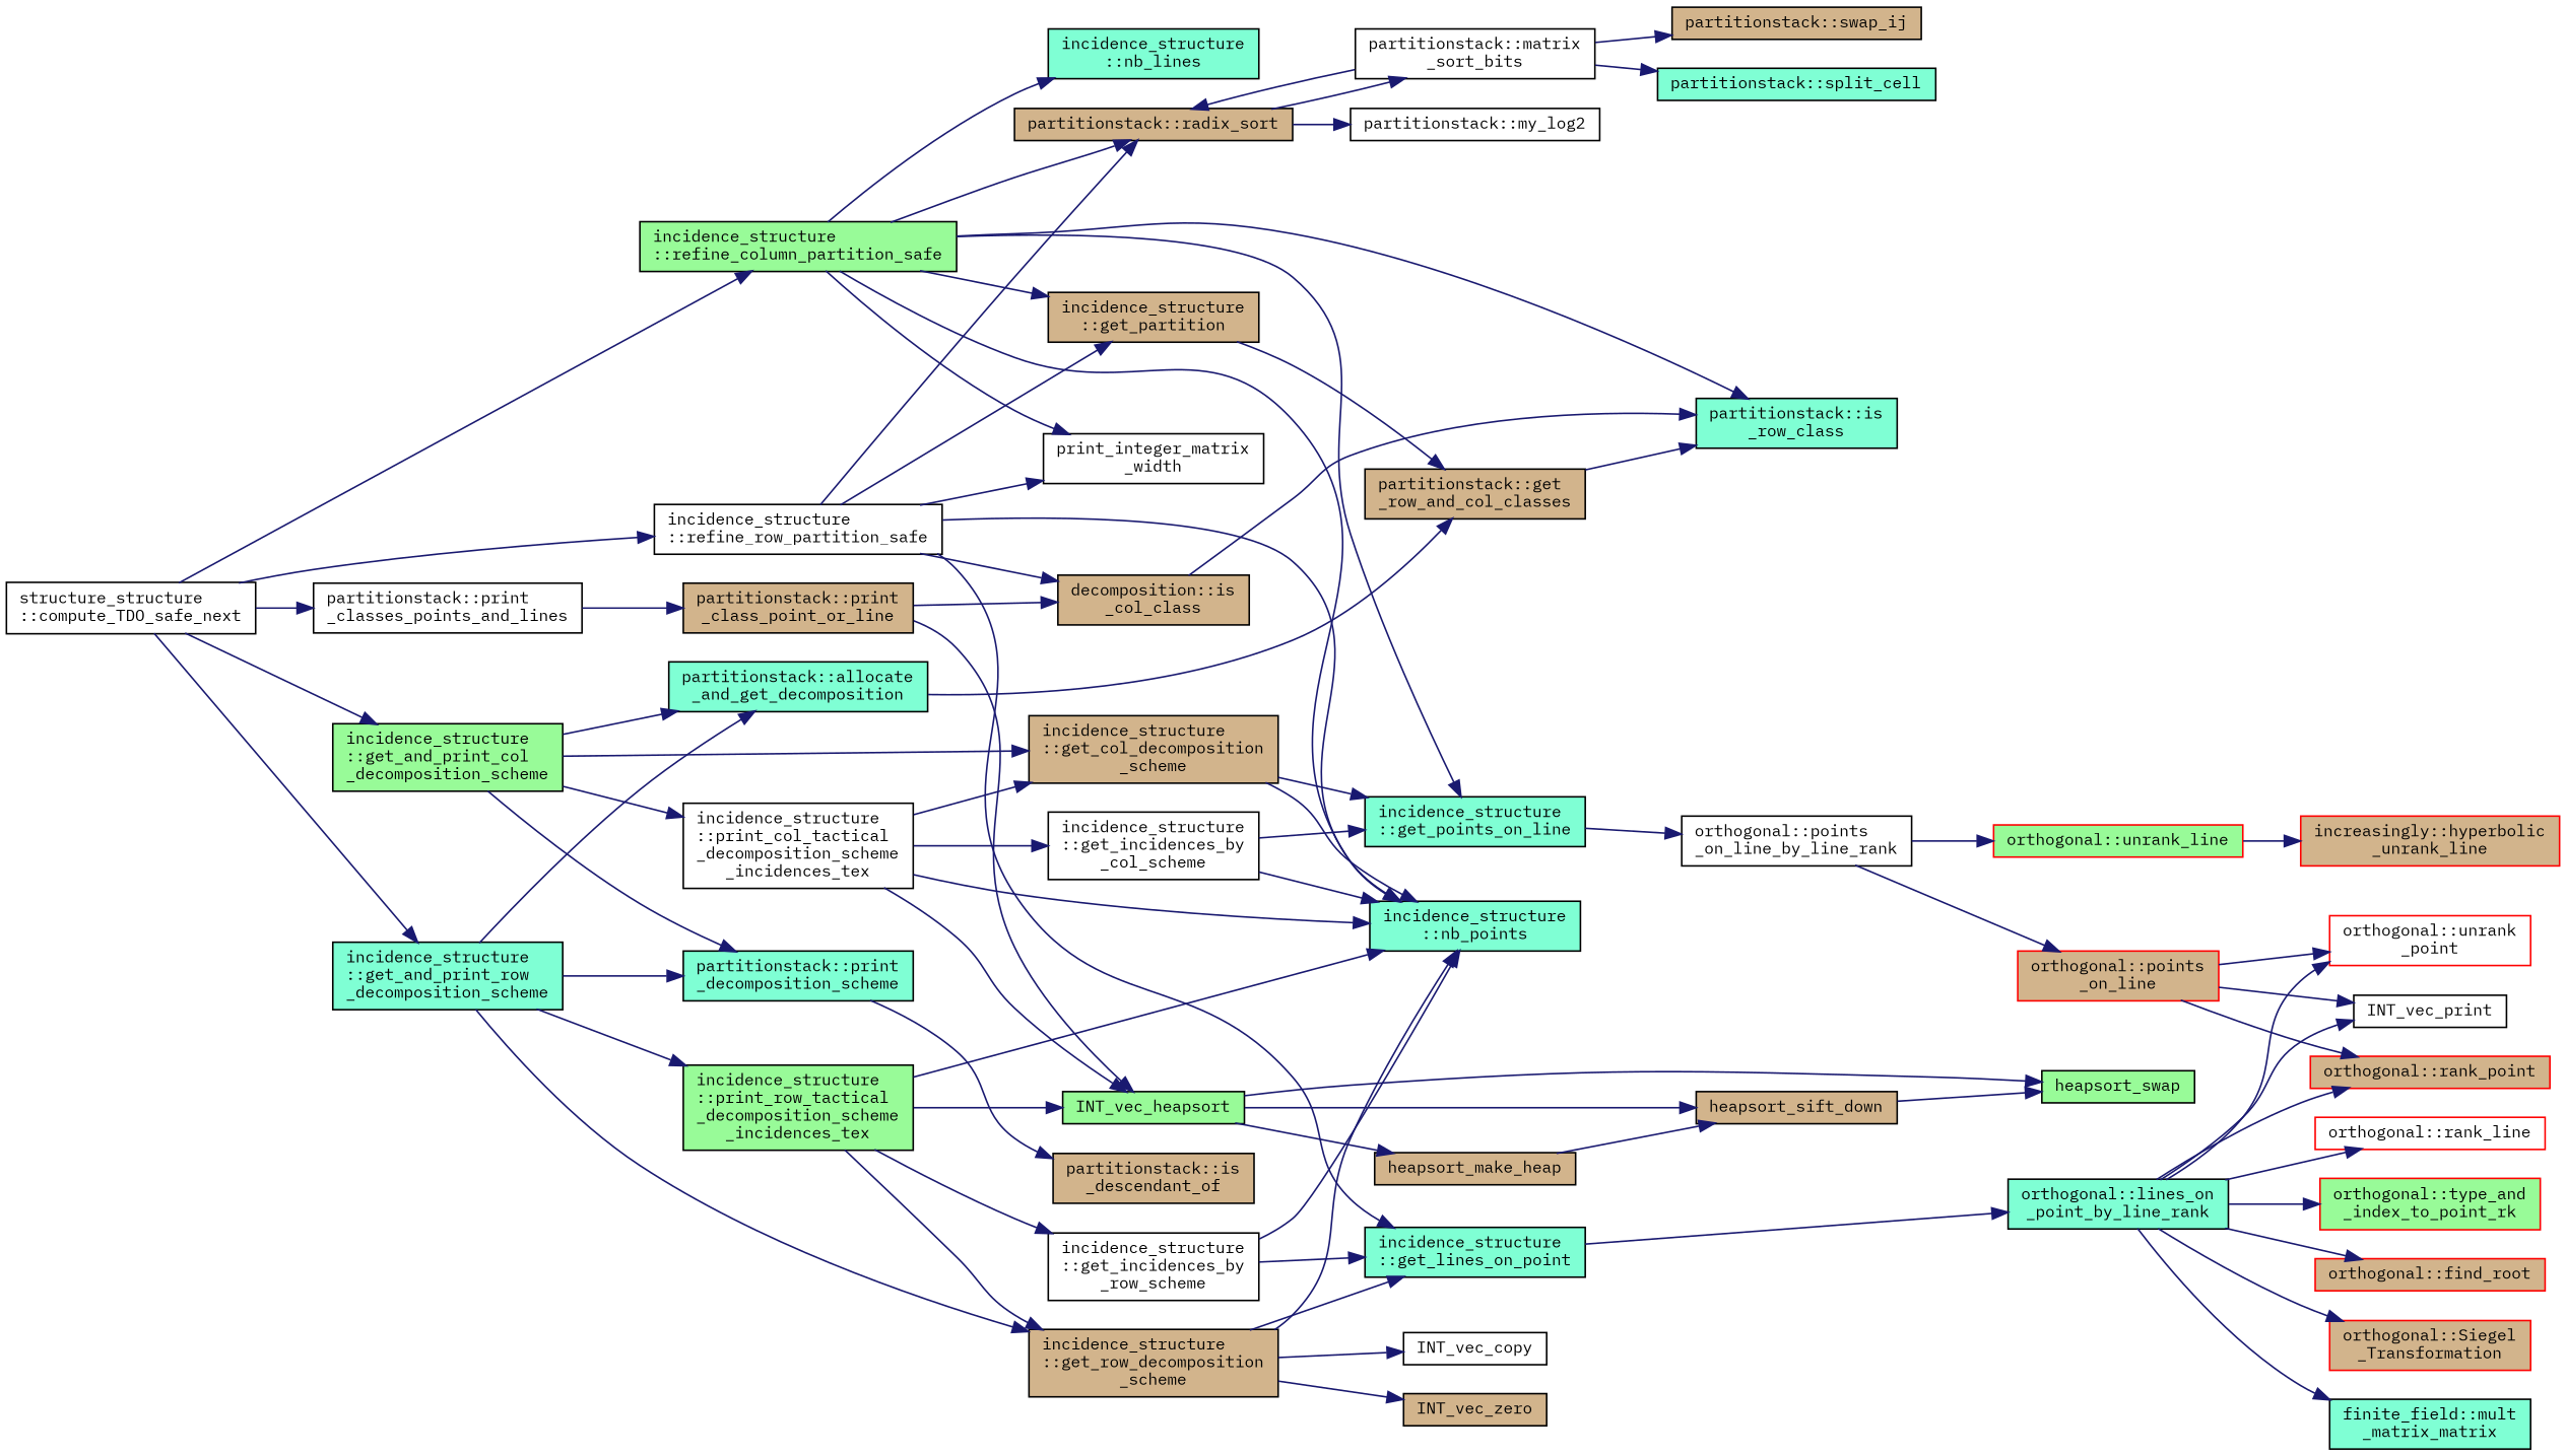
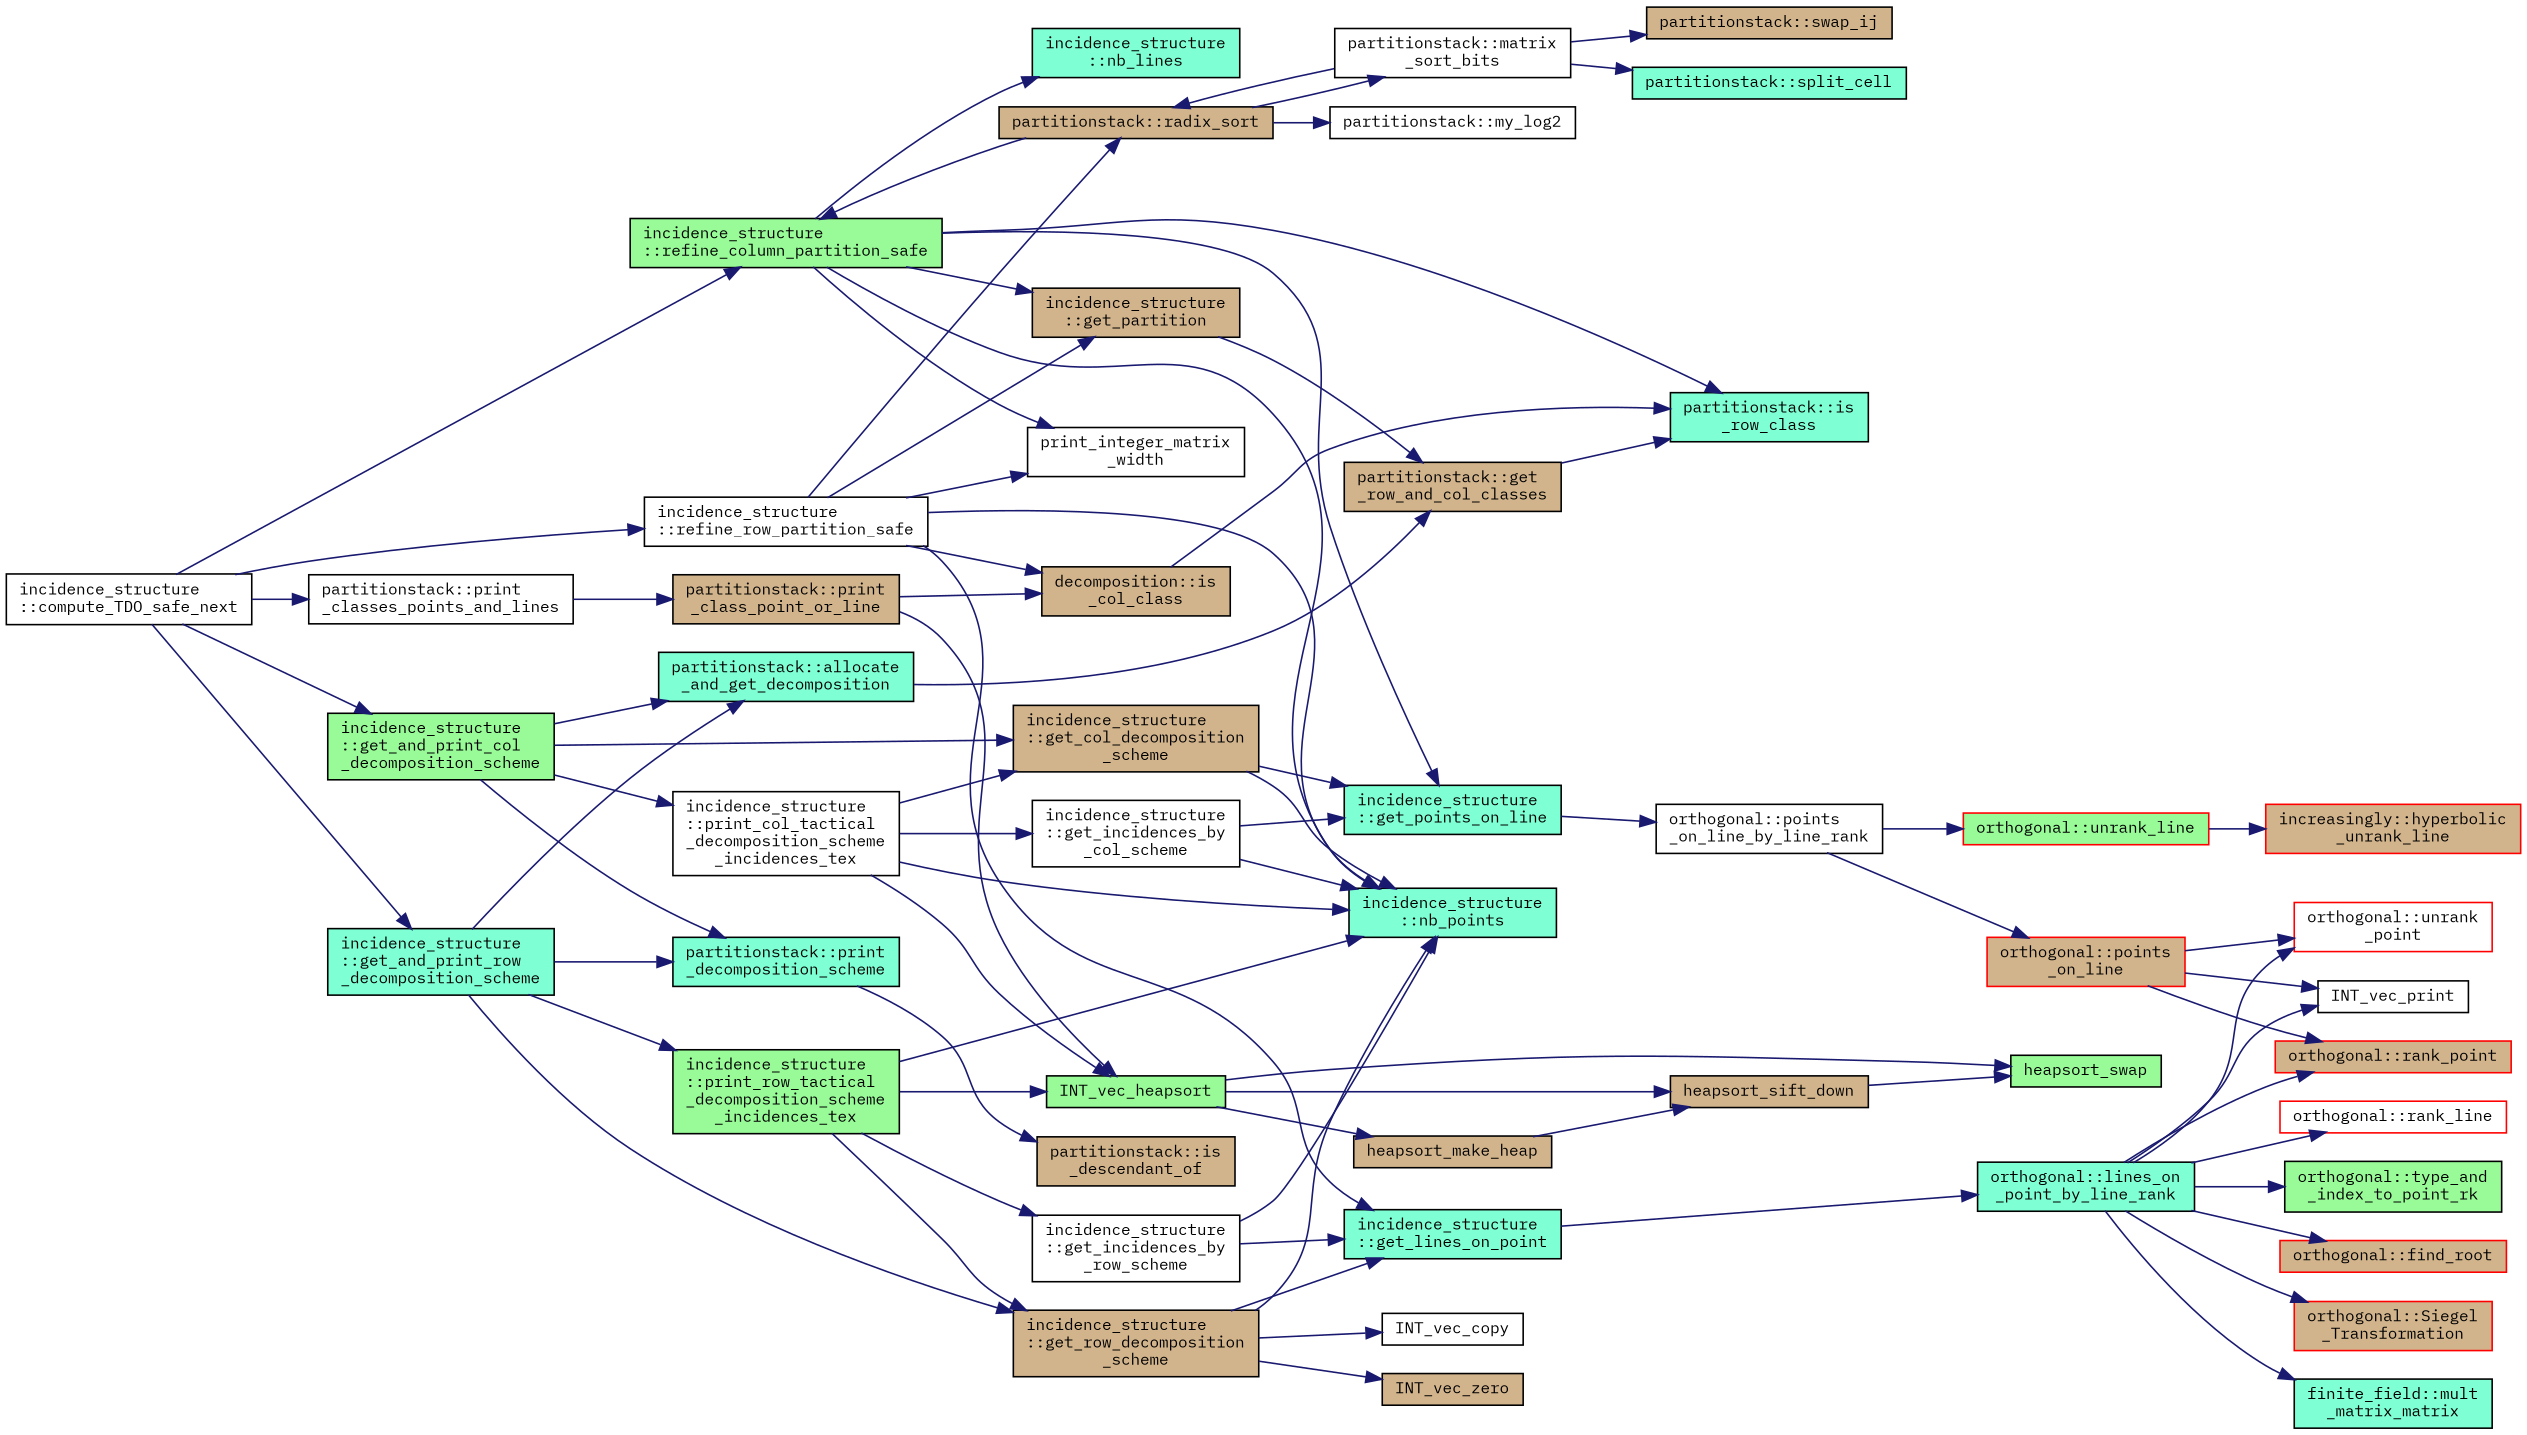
  digraph {
    fontname="IBM Plex Mono"
    rankdir=LR
    node [color=black fillcolor=tan fontname="IBM Plex Mono" fontsize=10 shape=record style=filled]
    edge [color=midnightblue fontname="IBM Plex Mono" fontsize=10 labelfontname=Helvetica labelfontsize=10 style=solid]
-   n1 [fillcolor=white fontcolor=black height=0.2 label="structure_structure\l::compute_TDO_safe_next" width=0.4]
+   n1 [fillcolor=white fontcolor=black height=0.2 label="incidence_structure\l::compute_TDO_safe_next" width=0.4]
    n2 [fillcolor=palegreen height=0.2 label="incidence_structure\l::refine_column_partition_safe" width=0.4]
    n3 [fillcolor=white height=0.2 label="incidence_structure\l::refine_row_partition_safe" width=0.4]
    n4 [fillcolor=palegreen height=0.2 label="incidence_structure\l::get_and_print_col\l_decomposition_scheme" width=0.4]
    n5 [fillcolor=white height=0.2 label="partitionstack::print\l_classes_points_and_lines" width=0.4]
    n6 [fillcolor=aquamarine height=0.2 label="incidence_structure\l::get_and_print_row\l_decomposition_scheme" width=0.4]
    n7 [height=0.2 label="incidence_structure\l::get_partition" width=0.4]
    n8 [fillcolor=aquamarine height=0.2 label="partitionstack::is\l_row_class" width=0.4]
    n9 [fillcolor=aquamarine height=0.2 label="incidence_structure\l::nb_points" width=0.4]
    n10 [fillcolor=aquamarine height=0.2 label="incidence_structure\l::nb_lines" width=0.4]
    n11 [fillcolor=aquamarine height=0.2 label="incidence_structure\l::get_points_on_line" width=0.4]
    n12 [fillcolor=white height=0.2 label="print_integer_matrix\l_width" width=0.4]
    n13 [height=0.2 label="partitionstack::radix_sort" width=0.4]
    n14 [fillcolor=aquamarine height=0.2 label="incidence_structure\l::get_lines_on_point" width=0.4]
    n15 [height=0.2 label="decomposition::is\l_col_class" width=0.4]
    n16 [fillcolor=aquamarine height=0.2 label="partitionstack::allocate\l_and_get_decomposition" width=0.4]
    n17 [height=0.2 label="incidence_structure\l::get_col_decomposition\l_scheme" width=0.4]
    n18 [fillcolor=aquamarine height=0.2 label="partitionstack::print\l_decomposition_scheme" width=0.4]
    n19 [fillcolor=white height=0.2 label="incidence_structure\l::print_col_tactical\l_decomposition_scheme\l_incidences_tex" width=0.4]
    n20 [height=0.2 label="partitionstack::print\l_class_point_or_line" width=0.4]
    n21 [height=0.2 label="incidence_structure\l::get_row_decomposition\l_scheme" width=0.4]
    n22 [fillcolor=palegreen height=0.2 label="incidence_structure\l::print_row_tactical\l_decomposition_scheme\l_incidences_tex" width=0.4]
    n23 [height=0.2 label="partitionstack::get\l_row_and_col_classes" width=0.4]
    n24 [fillcolor=white height=0.2 label="orthogonal::points\l_on_line_by_line_rank" width=0.4]
    n25 [fillcolor=white height=0.2 label="partitionstack::my_log2" width=0.4]
    n26 [fillcolor=white height=0.2 label="partitionstack::matrix\l_sort_bits" width=0.4]
    n27 [color=red fillcolor=palegreen height=0.2 label="orthogonal::unrank_line" width=0.4]
    n28 [color=red height=0.2 label="orthogonal::points\l_on_line" width=0.4]
    n29 [color=red height=0.2 label="increasingly::hyperbolic\l_unrank_line" width=0.4]
    n30 [color=red fillcolor=white height=0.2 label="orthogonal::unrank\l_point" width=0.4]
    n31 [fillcolor=white height=0.2 label=INT_vec_print width=0.4]
    n32 [color=red height=0.2 label="orthogonal::rank_point" width=0.4]
    n33 [height=0.2 label="partitionstack::swap_ij" width=0.4]
    n34 [fillcolor=aquamarine height=0.2 label="partitionstack::split_cell" width=0.4]
    n35 [fillcolor=aquamarine height=0.2 label="orthogonal::lines_on\l_point_by_line_rank" width=0.4]
-   n36 [color=red fillcolor=palegreen height=0.2 label="orthogonal::type_and\l_index_to_point_rk" width=0.4]
+   n36 [fillcolor=palegreen height=0.2 label="orthogonal::type_and\l_index_to_point_rk" width=0.4]
    n37 [color=red height=0.2 label="orthogonal::find_root" width=0.4]
    n38 [color=red height=0.2 label="orthogonal::Siegel\l_Transformation" width=0.4]
    n39 [fillcolor=aquamarine height=0.2 label="finite_field::mult\l_matrix_matrix" width=0.4]
    n40 [color=red fillcolor=white height=0.2 label="orthogonal::rank_line" width=0.4]
    n41 [height=0.2 label="partitionstack::is\l_descendant_of" width=0.4]
    n42 [fillcolor=white height=0.2 label="incidence_structure\l::get_incidences_by\l_col_scheme" width=0.4]
    n43 [fillcolor=palegreen height=0.2 label=INT_vec_heapsort width=0.4]
    n44 [height=0.2 label=heapsort_make_heap width=0.4]
    n45 [height=0.2 label=heapsort_sift_down width=0.4]
    n46 [fillcolor=palegreen height=0.2 label=heapsort_swap width=0.4]
    n47 [height=0.2 label=INT_vec_zero width=0.4]
    n48 [fillcolor=white height=0.2 label=INT_vec_copy width=0.4]
    n49 [fillcolor=white height=0.2 label="incidence_structure\l::get_incidences_by\l_row_scheme" width=0.4]
    n1 -> n2
    n1 -> n3
    n1 -> n4
    n1 -> n5
    n1 -> n6
    n2 -> n7
    n2 -> n8
    n2 -> n9
    n2 -> n10
    n2 -> n11
    n2 -> n12
-   n2 -> n13
+   n13 -> n2
    n3 -> n7
    n3 -> n9
    n3 -> n12
    n3 -> n13
    n3 -> n14
    n3 -> n15
    n4 -> n16
    n4 -> n17
    n4 -> n18
    n4 -> n19
    n5 -> n20
    n6 -> n16
    n6 -> n18
    n6 -> n21
    n6 -> n22
    n7 -> n23
    n11 -> n24
    n13 -> n25
    n13 -> n26
    n14 -> n35
    n15 -> n8
    n16 -> n23
    n17 -> n9
    n17 -> n11
    n18 -> n41
    n19 -> n9
    n19 -> n17
    n19 -> n42
    n19 -> n43
    n20 -> n15
    n20 -> n43
    n21 -> n9
    n21 -> n14
    n21 -> n47
    n21 -> n48
    n22 -> n9
    n22 -> n21
    n22 -> n43
    n22 -> n49
    n23 -> n8
    n24 -> n27
    n24 -> n28
    n26 -> n13
    n26 -> n33
    n26 -> n34
    n27 -> n29
    n28 -> n30
    n28 -> n31
    n28 -> n32
    n35 -> n30
    n35 -> n31
    n35 -> n32
    n35 -> n36
    n35 -> n37
    n35 -> n38
    n35 -> n39
    n35 -> n40
    n42 -> n9
    n42 -> n11
    n43 -> n44
    n43 -> n45
    n43 -> n46
    n44 -> n45
    n45 -> n46
    n49 -> n9
    n49 -> n14
  }
